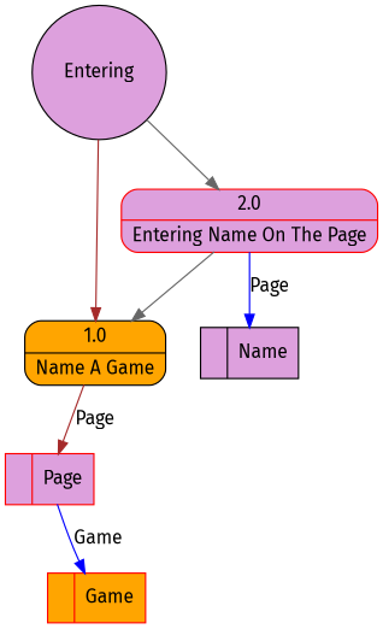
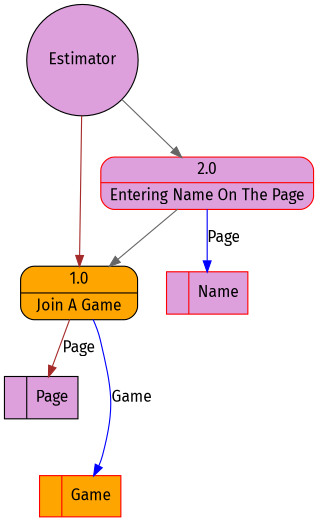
  digraph {
    fontname="Fira Sans"
    node [fillcolor=plum fontname="Fira Sans" shape=record style=filled]
    edge [color=brown fontname="Fira Sans"]
-   n1 [label="<f0>  |<f1> Page " color=red]
-   n2 [color=black label="<f0>  |<f1> Name "]
+   n1 [label="<f0>  |<f1> Page "]
+   n2 [color=red label="<f0>  |<f1> Name "]
    n3 [color=red fillcolor=orange label="<f0>  |<f1> Game "]
-   n4 [label=Entering shape=circle]
-   n5 [fillcolor=orange label="{<f0> 1.0|<f1> Name A Game }" shape=Mrecord]
+   n4 [label=Estimator shape=circle]
+   n5 [fillcolor=orange label="{<f0> 1.0|<f1> Join A Game }" shape=Mrecord]
    n6 [color=red label="{<f0> 2.0|<f1> Entering Name On The Page }" shape=Mrecord]
    n4 -> n5
    n4 -> n6 [color=gray40]
    n5 -> n1 [label=Page]
-   n1 -> n3 [color=blue label=Game]
+   n5 -> n3 [color=blue label=Game]
    n6 -> n2 [color=blue label=Page]
    n6 -> n5 [color=gray40]
  }
